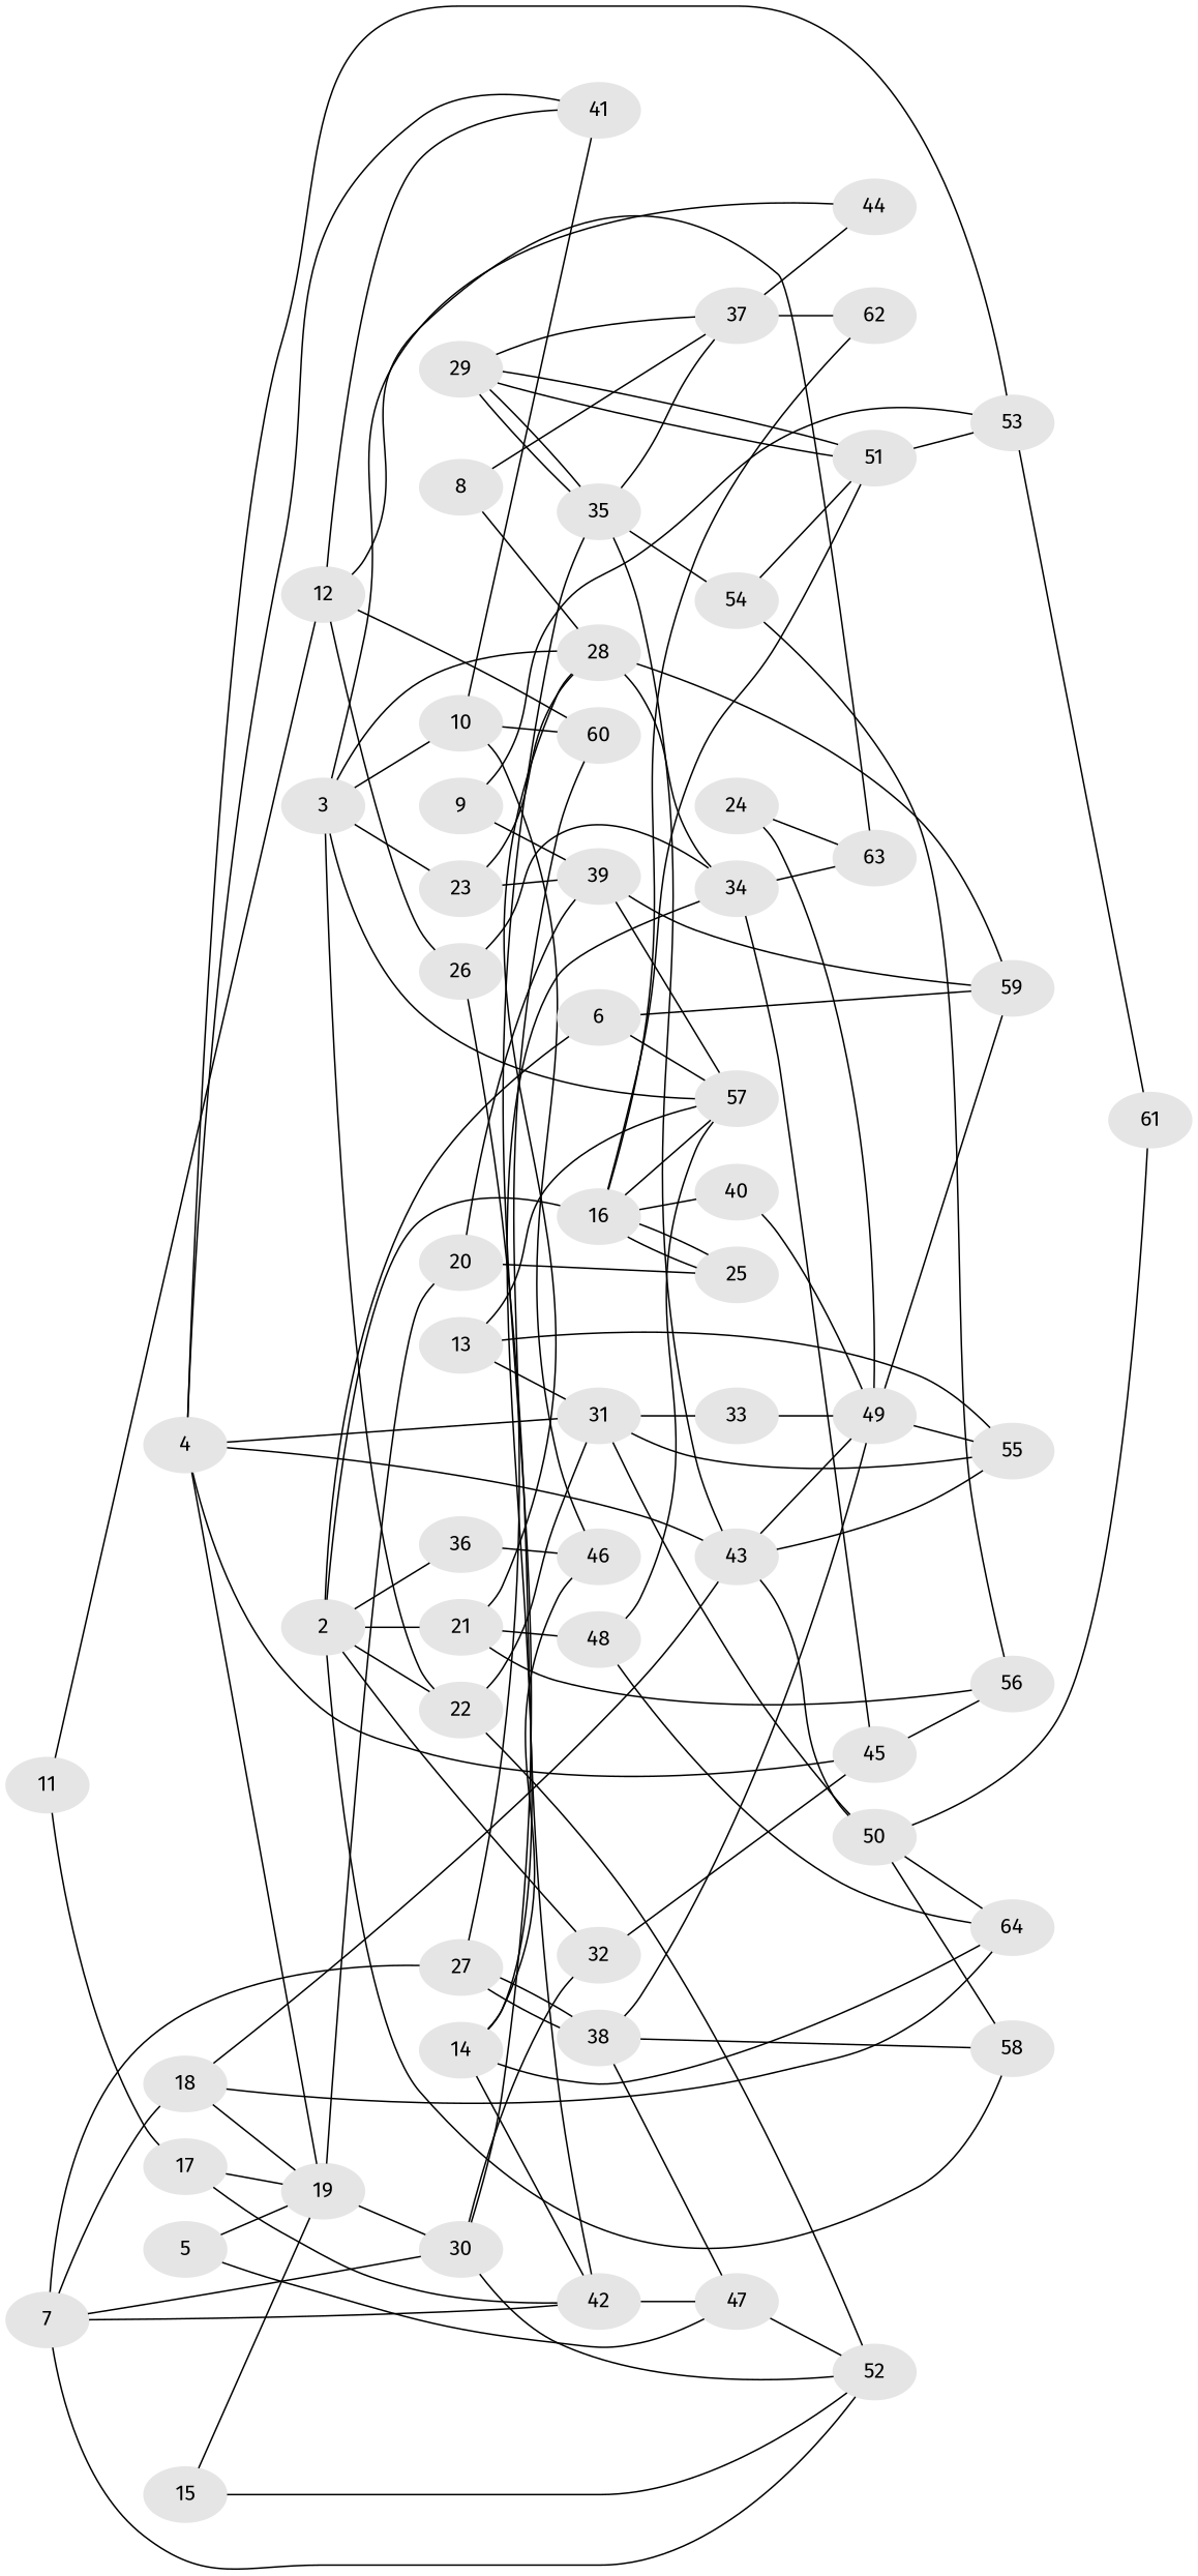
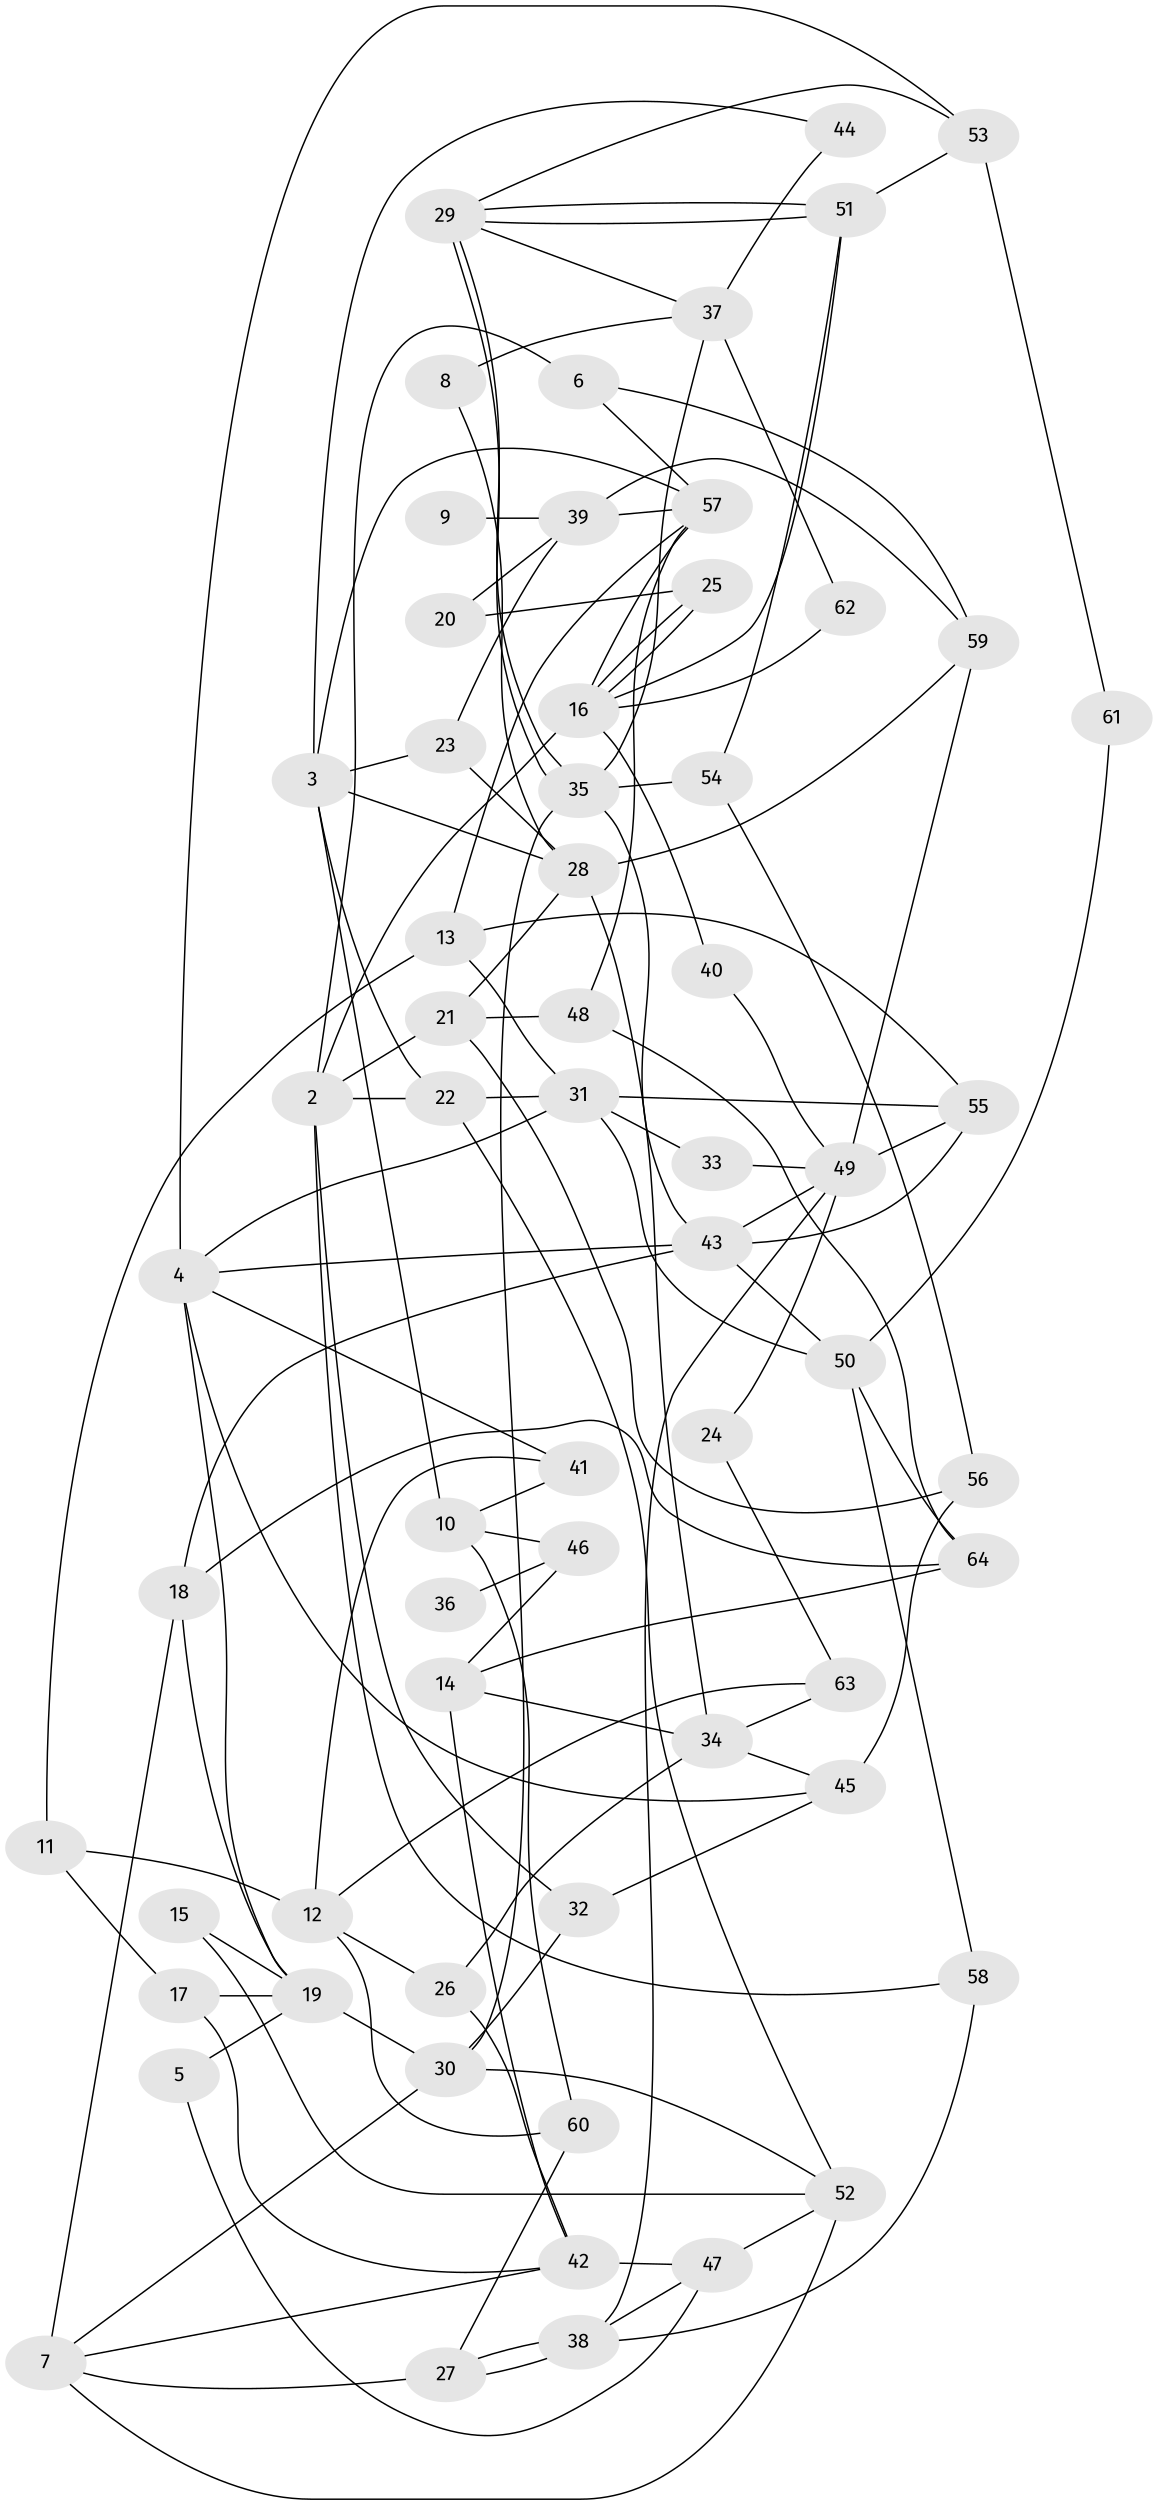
  graph {
    fontname="Fira Sans"
    rankdir=LR
    node [color=gray90 fontname="Fira Sans" style=filled]
    edge [fontname="Fira Sans"]
    10
    41
    46
    60
    32
    45
    2
    6
    16
    21
    22
    36
    58
    57
    59
    25
    40
    51
    62
    28
    48
    56
    31
    52
    3
    23
    44
    39
    34
    4
    19
    53
    43
    30
    20
    55
    33
    50
    61
    5
    47
    49
    7
    18
    27
    42
    64
    38
    35
    8
    37
    9
    11
    12
    13
    17
    26
    63
    14
    15
    24
    29
    54
    10 -- 41
    10 -- 46
    10 -- 60
    32 -- 45
    45 -- 56
    2 -- 32
    2 -- 6
    2 -- 16
    2 -- 21
    2 -- 22
-   2 -- 36
    2 -- 58
    6 -- 57
    6 -- 59
    16 -- 57
    16 -- 25
    16 -- 25
    16 -- 40
    16 -- 51
    16 -- 62
    21 -- 28
    21 -- 48
    21 -- 56
    22 -- 31
    22 -- 52
    36 -- 46
    40 -- 49
    51 -- 53
    28 -- 59
    28 -- 34
    48 -- 57
    48 -- 64
    31 -- 55
    31 -- 33
    31 -- 50
    3 -- 10
    3 -- 22
    3 -- 57
    3 -- 28
    3 -- 23
    3 -- 44
    23 -- 28
    23 -- 39
    39 -- 57
    39 -- 59
    34 -- 45
    34 -- 63
    4 -- 41
    4 -- 45
    4 -- 31
    4 -- 19
    4 -- 53
    4 -- 43
    19 -- 30
-   19 -- 20
    53 -- 61
    43 -- 55
    43 -- 50
    43 -- 49
    30 -- 32
    30 -- 52
    30 -- 35
    20 -- 25
    20 -- 39
    33 -- 49
    50 -- 58
    50 -- 61
    50 -- 64
    5 -- 19
    5 -- 47
    47 -- 52
    49 -- 59
    49 -- 55
    7 -- 52
    7 -- 30
    7 -- 18
    7 -- 27
    7 -- 42
    18 -- 19
    18 -- 43
    18 -- 64
    27 -- 60
    27 -- 38
    27 -- 38
    42 -- 47
    38 -- 58
    38 -- 47
    38 -- 49
    35 -- 43
    35 -- 37
    35 -- 54
    8 -- 28
    8 -- 37
    37 -- 62
    37 -- 44
    9 -- 39
-   9 -- 53
+   29 -- 53
    11 -- 12
+   11 -- 13
    11 -- 17
    12 -- 41
    12 -- 60
    12 -- 26
    12 -- 63
    13 -- 57
    13 -- 31
    13 -- 55
    17 -- 19
    17 -- 42
    26 -- 34
    26 -- 42
    14 -- 46
    14 -- 34
    14 -- 42
    14 -- 64
    15 -- 52
    15 -- 19
    24 -- 49
    24 -- 63
    29 -- 51
    29 -- 51
    29 -- 35
    29 -- 35
    29 -- 37
    54 -- 51
    54 -- 56
  }
